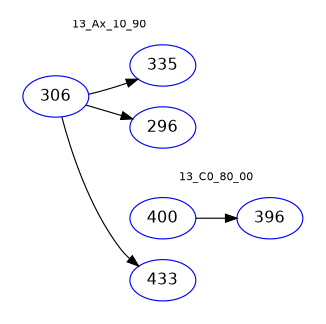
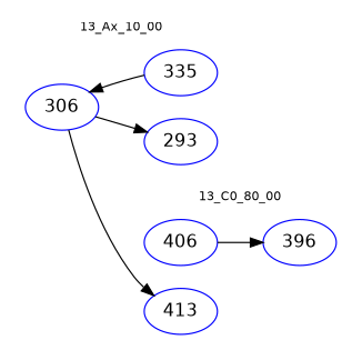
  digraph {
    fontname="DejaVu Sans"
    rankdir=LR
    node [color=blue fontname="DejaVu Sans"]
    edge [color=black fontname="DejaVu Sans"]
    n1 [label=306]
-   n2 [label=296]
+   n2 [label=293]
    n3 [label=335]
-   n4 [label=400]
+   n4 [label=406]
    n5 [label=396]
-   n6 [label=433]
+   n6 [label=413]
    subgraph cluster_1 {
      color=white
      fontsize=10
-     label="13_Ax_10_90"
+     label="13_Ax_10_00"
      n1
      n2
      n3
    }
    subgraph cluster_2 {
      color=white
      fontsize=10
      label="13_C0_80_00"
      n4
      n5
      n6
    }
    n1 -> n2
-   n1 -> n3
+   n3 -> n1
    n1 -> n6
    n4 -> n5
  }
